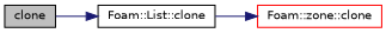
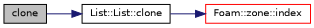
  digraph {
    rankdir=LR
    node [color=black fontname=Helvetica fontsize=10 shape=record]
    edge [color=midnightblue fontname=Helvetica fontsize=10 labelfontname=Helvetica labelfontsize=10 style=solid]
    n1 [fillcolor=grey75 fontcolor=black height=0.2 label=clone style=filled width=0.4]
-   n2 [height=0.2 label="Foam::List::clone" width=0.4]
-   n3 [color=red height=0.2 label="Foam::zone::clone" width=0.4]
+   n2 [height=0.2 label="List::List::clone" width=0.4]
+   n3 [color=red height=0.2 label="Foam::zone::index" width=0.4]
    n1 -> n2
    n2 -> n3
  }
